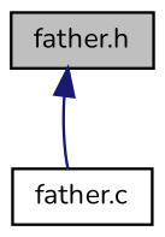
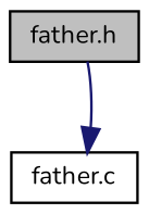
  digraph {
    fontname=Nunito
    node [color=black fontname=Nunito fontsize=10 shape=record style=filled]
    n1 [fillcolor=grey75 fontcolor=black height=0.2 label="father.h" width=0.4]
    n2 [fillcolor=white height=0.2 label="father.c" width=0.4]
-   n1 -> n2 [color=midnightblue dir=back fontname=Nunito fontsize=10 labelfontname=Helvetica labelfontsize=10 style=solid]
+   n2 -> n1 [color=midnightblue dir=back fontname=Nunito fontsize=10 labelfontname=Helvetica labelfontsize=10 style=solid]
  }
